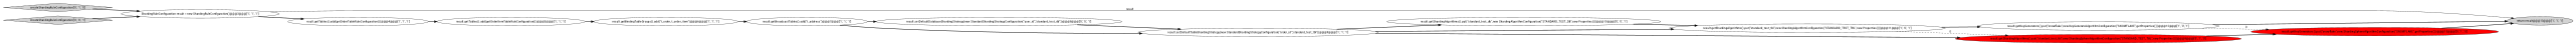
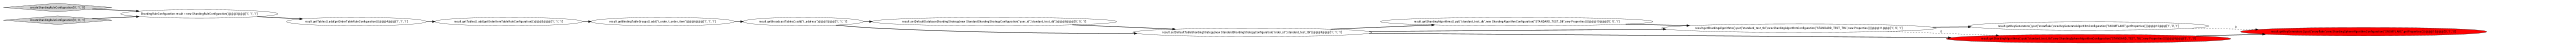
  digraph {
    fontname="Roboto Condensed"
    rankdir=LR
    node [fillcolor=white fontname="Roboto Condensed" shape=ellipse style=filled]
    edge [fontname="Roboto Condensed" style=bold]
    n1 [label="result.getShardingAlgorithms().put(\"standard_test_db\",new ShardingAlgorithmConfiguration(\"STANDARD_TEST_DB\",new Properties()))@@@10@@@['0', '0', '1']"]
    n2 [label="result.getShardingAlgorithms().put(\"standard_test_tbl\",new ShardingAlgorithmConfiguration(\"STANDARD_TEST_TBL\",new Properties()))@@@11@@@['1', '0', '1']"]
    n3 [label="result.getKeyGenerators().put(\"snowflake\",new KeyGenerateAlgorithmConfiguration(\"SNOWFLAKE\",getProperties()))@@@12@@@['1', '0', '1']"]
    n4 [fillcolor=red label="result.getShardingAlgorithms().put(\"standard_test_tbl\",new ShardingSphereAlgorithmConfiguration(\"STANDARD_TEST_TBL\",new Properties()))@@@9@@@['0', '1', '0']"]
-   n5 [fillcolor=lightgray label="return result@@@13@@@['1', '1', '1']"]
    n6 [fillcolor=red label="result.getKeyGenerators().put(\"snowflake\",new ShardingSphereAlgorithmConfiguration(\"SNOWFLAKE\",getProperties()))@@@10@@@['0', '1', '0']"]
    n7 [label="result.setDefaultDatabaseShardingStrategy(new StandardShardingStrategyConfiguration(\"user_id\",\"standard_test_db\"))@@@8@@@['0', '0', '1']"]
    n8 [label="result.setDefaultTableShardingStrategy(new StandardShardingStrategyConfiguration(\"order_id\",\"standard_test_tbl\"))@@@9@@@['1', '1', '1']"]
    n9 [label="result.getBindingTableGroups().add(\"t_order, t_order_item\")@@@6@@@['1', '1', '1']"]
    n10 [label="result.getBroadcastTables().add(\"t_address\")@@@7@@@['1', '1', '1']"]
    n11 [fillcolor=lightgray label="createShardingRuleConfiguration['0', '1', '0']" shape=diamond]
    n12 [label="ShardingRuleConfiguration result = new ShardingRuleConfiguration()@@@3@@@['1', '1', '1']"]
    n13 [label="result.getTables().add(getOrderTableRuleConfiguration())@@@4@@@['1', '1', '1']"]
    n14 [label="result.getTables().add(getOrderItemTableRuleConfiguration())@@@5@@@['1', '1', '1']"]
    n15 [fillcolor=lightgray label="createShardingRuleConfiguration['0', '0', '1']" shape=diamond]
    n1 -> n2
    n2 -> n3
    n2 -> n4 [label=0 style=dashed]
-   n3 -> n5
    n3 -> n6 [label=0 style=dashed]
    n4 -> n6
-   n6 -> n5
    n7 -> n8
    n8 -> n1
    n8 -> n2
    n8 -> n4
    n9 -> n10
    n10 -> n7
    n10 -> n8
    n11 -> n12
-   n12 -> n5 [label=result style=solid]
    n12 -> n13
    n13 -> n14
    n14 -> n9
    n15 -> n12
  }
